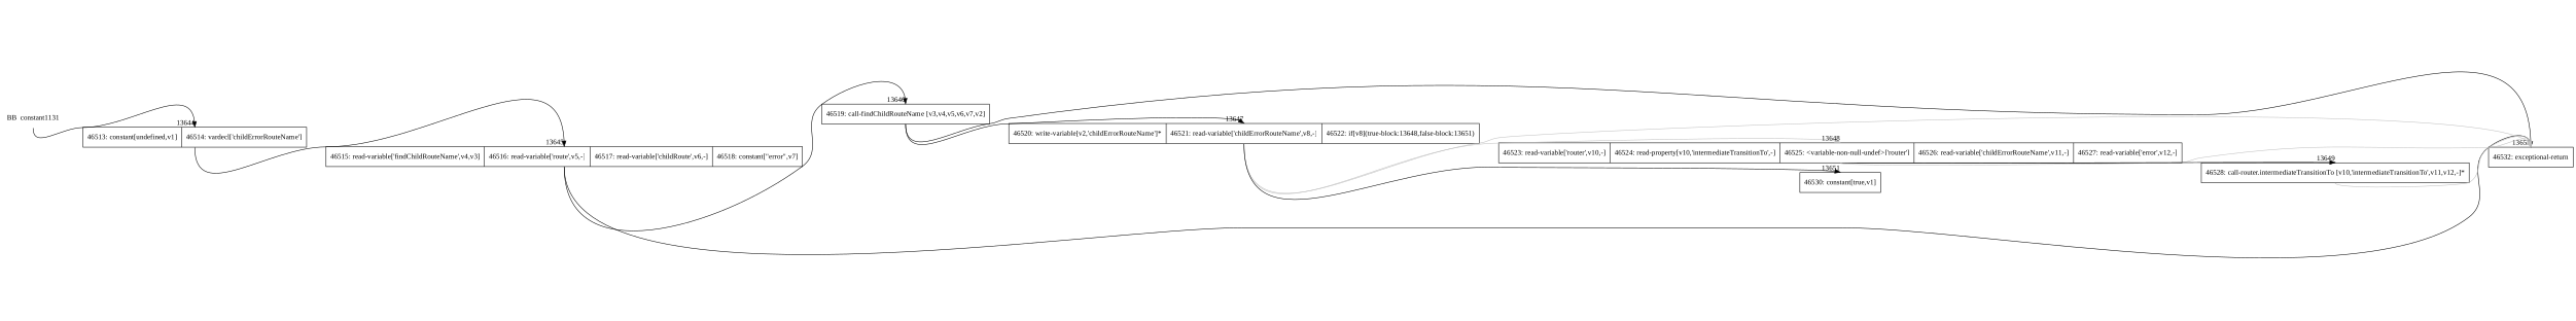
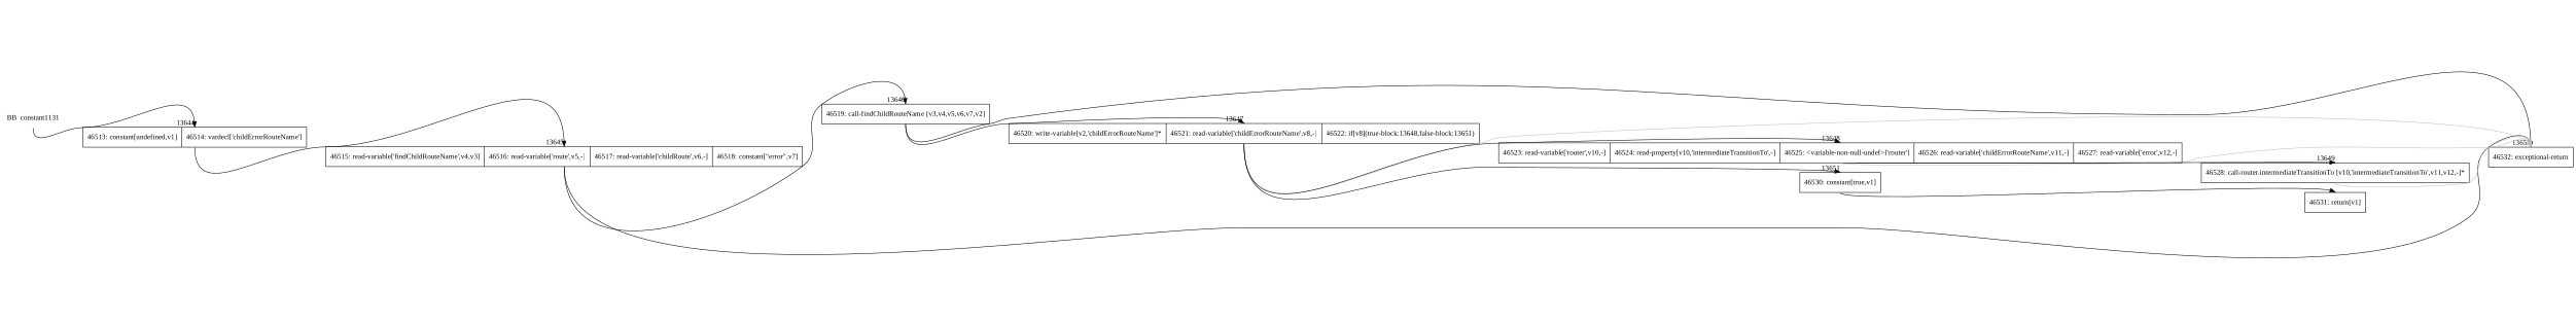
  digraph {
    fontname="Liberation Serif"
    rankdir=LR
    node [fontname="Liberation Serif" shape=record]
    edge [fontname="Liberation Serif" headport=n tailport=s]
    n1 [label=BB_constant1131 shape=none]
    n2 [label="{46513: constant[undefined,v1]|46514: vardecl['childErrorRouteName']}"]
    n3 [label="{46515: read-variable['findChildRouteName',v4,v3]|46516: read-variable['route',v5,-]|46517: read-variable['childRoute',v6,-]|46518: constant[\"error\",v7]}"]
    n4 [label="{46519: call-findChildRouteName [v3,v4,v5,v6,v7,v2]}"]
    n5 [label="{46532: exceptional-return}"]
    n6 [label="{46520: write-variable[v2,'childErrorRouteName']*|46521: read-variable['childErrorRouteName',v8,-]|46522: if[v8](true-block:13648,false-block:13651)}"]
    n7 [label="{46523: read-variable['router',v10,-]|46524: read-property[v10,'intermediateTransitionTo',-]|46525: \<variable-non-null-undef\>['router']|46526: read-variable['childErrorRouteName',v11,-]|46527: read-variable['error',v12,-]}"]
    n8 [label="{46530: constant[true,v1]}"]
    n9 [label="{46528: call-router.intermediateTransitionTo [v10,'intermediateTransitionTo',v11,v12,-]*}"]
+   n10 [label="{46531: return[v1]}"]
    n1 -> n2 [headlabel="    13644"]
    n2 -> n3 [headlabel="      13645"]
    n3 -> n4 [headlabel="      13646"]
    n3 -> n5 [color=black headlabel="      13653"]
    n4 -> n5 [color=black]
    n4 -> n6 [headlabel="      13647"]
    n6 -> n5 [color=gray]
-   n6 -> n7 [headlabel="      13648" color=gray]
+   n6 -> n7 [headlabel="      13648"]
    n6 -> n8 [headlabel="      13651"]
    n7 -> n5 [color=gray]
    n7 -> n9 [headlabel="      13649"]
+   n8 -> n10
    n9 -> n5 [color=gray]
  }
